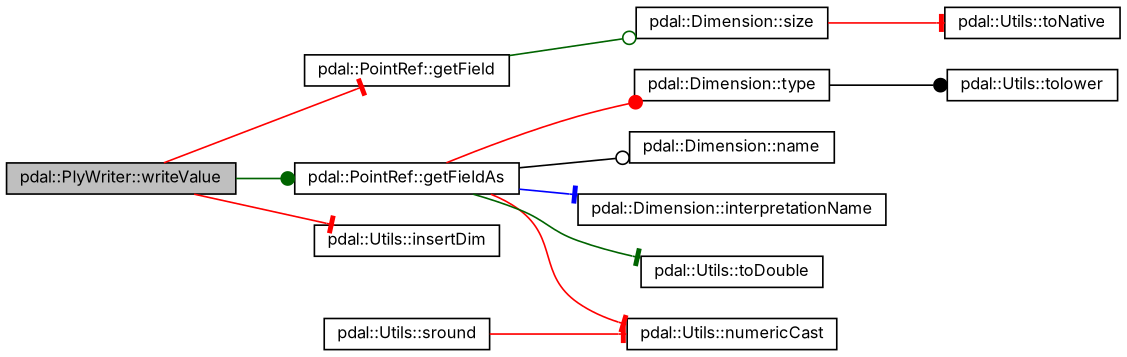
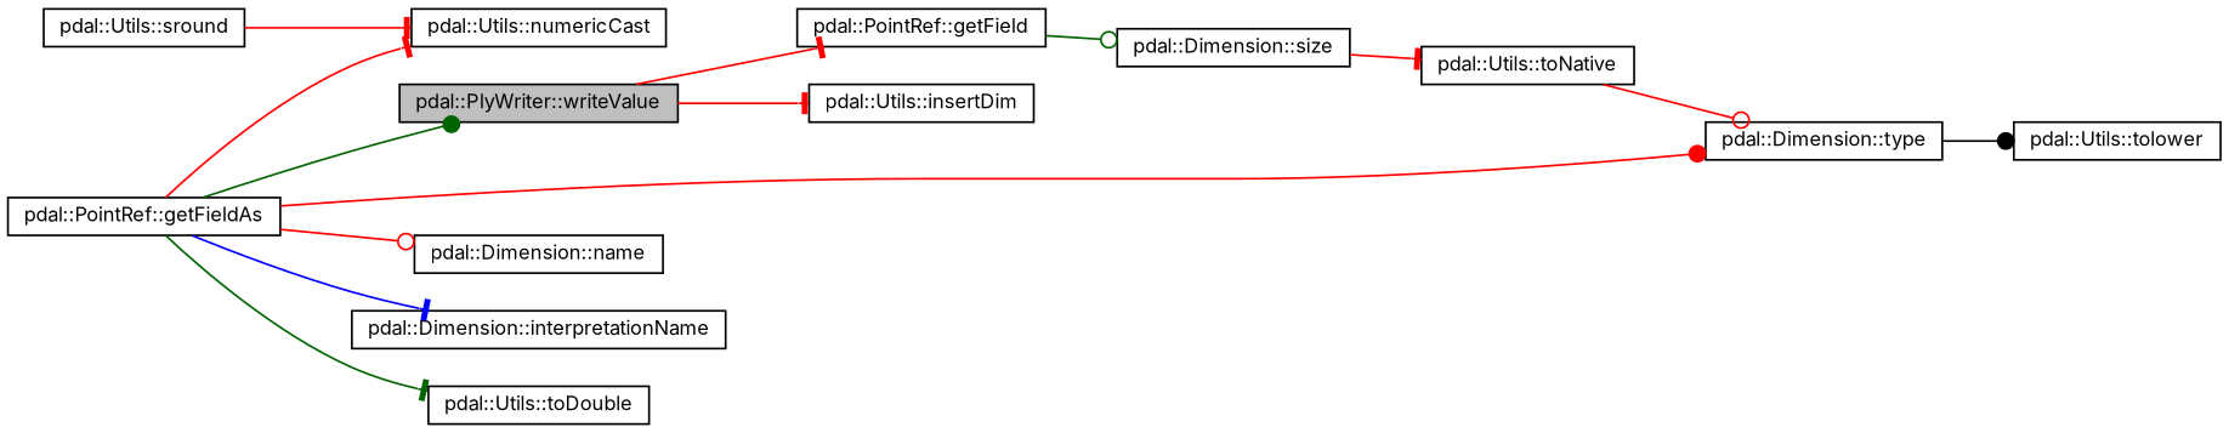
  digraph {
    fontname=Inter
    rankdir=LR
    node [color=black fillcolor=white fontname=Inter fontsize=10 shape=record style=filled]
    edge [arrowhead=tee color=red fontname=Inter fontsize=10 labelfontname=Helvetica labelfontsize=10 style=solid]
    n1 [fillcolor=grey75 fontcolor=black height=0.2 label="pdal::PlyWriter::writeValue" width=0.4]
    n2 [height=0.2 label="pdal::PointRef::getField" width=0.4]
    n3 [height=0.2 label="pdal::PointRef::getFieldAs" width=0.4]
    n4 [height=0.2 label="pdal::Utils::insertDim" width=0.4]
    n5 [height=0.2 label="pdal::Dimension::size" width=0.4]
    n6 [height=0.2 label="pdal::Dimension::type" width=0.4]
    n7 [height=0.2 label="pdal::Utils::numericCast" width=0.4]
    n8 [height=0.2 label="pdal::Dimension::name" width=0.4]
    n9 [height=0.2 label="pdal::Dimension::interpretationName" width=0.4]
    n10 [height=0.2 label="pdal::Utils::toDouble" width=0.4]
    n11 [height=0.2 label="pdal::Utils::toNative" width=0.4]
    n12 [height=0.2 label="pdal::Utils::tolower" width=0.4]
    n13 [height=0.2 label="pdal::Utils::sround" width=0.4]
    n1 -> n2
-   n1 -> n3 [arrowhead=dot color=darkgreen]
+   n3 -> n1 [arrowhead=dot color=darkgreen]
    n1 -> n4
    n2 -> n5 [arrowhead=odot color=darkgreen]
    n3 -> n6 [arrowhead=dot]
    n3 -> n7
-   n3 -> n8 [arrowhead=odot color=black]
+   n3 -> n8 [arrowhead=odot]
    n3 -> n9 [color=blue]
    n3 -> n10 [color=darkgreen]
    n5 -> n11
    n6 -> n12 [arrowhead=dot color=black]
+   n11 -> n6 [arrowhead=odot]
    n13 -> n7
  }
